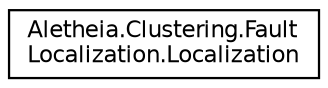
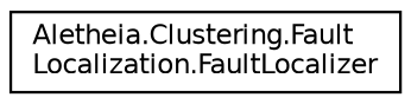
  digraph {
    rankdir=LR
-   n1 [color=black fillcolor=white fontname=Helvetica fontsize=10 height=0.2 label="Aletheia.Clustering.Fault\lLocalization.Localization" shape=record style=filled width=0.4]
+   n1 [color=black fillcolor=white fontname=Helvetica fontsize=10 height=0.2 label="Aletheia.Clustering.Fault\lLocalization.FaultLocalizer" shape=record style=filled width=0.4]
  }
